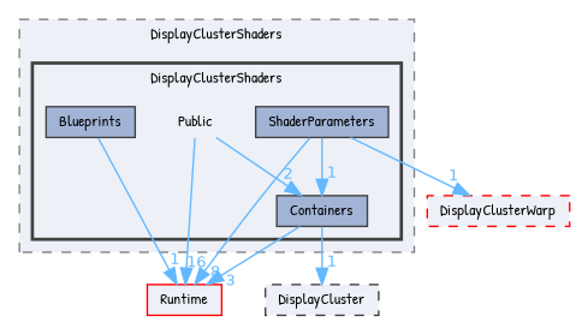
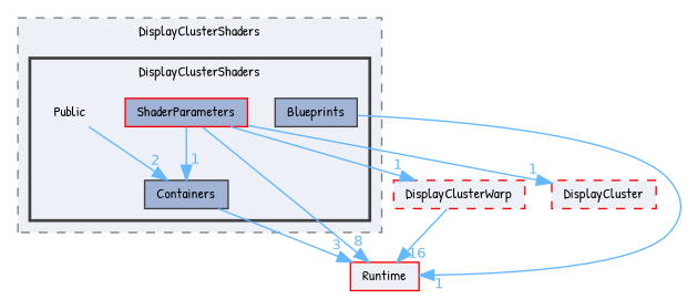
  digraph {
    compound=true
    fontname="Patrick Hand"
    node [fontname="Patrick Hand" fontsize=10 shape=box color=grey25 fillcolor="#a2b4d6" style=filled]
    edge [color=steelblue1 fontcolor=steelblue1 fontname="Patrick Hand" fontsize=10 headlabel=1 labeldistance=1.5 labelfontname=Helvetica labelfontsize=10]
    n1 [height=0.2 label=Public shape=plaintext width=0.4 color="" fillcolor="" style=""]
    n2 [height=0.2 label=Blueprints width=0.4]
    n3 [height=0.2 label=Containers width=0.4]
-   n4 [height=0.2 label=ShaderParameters width=0.4]
+   n4 [color=red height=0.2 label=ShaderParameters width=0.4]
    n5 [color=red fillcolor="#edf0f7" height=0.2 label=Runtime width=0.4]
-   n6 [fillcolor="#edf0f7" height=0.2 label=DisplayCluster style="filled,dashed" width=0.4]
+   n6 [color=red fillcolor="#edf0f7" height=0.2 label=DisplayCluster style="filled,dashed" width=0.4]
    n7 [color=red fillcolor="#edf0f7" height=0.2 label=DisplayClusterWarp style="filled,dashed" width=0.4]
    subgraph cluster_1 {
      bgcolor="#edf0f7"
      fontsize=10
      label=DisplayClusterShaders
      pencolor=grey50
      style="filled,dashed"
      subgraph cluster_2 {
        bgcolor="#edf0f7"
        fontsize=10
        label=DisplayClusterShaders
        pencolor=grey25
        style="filled,bold"
        n1
        n2
        n3
        n4
      }
    }
    n1 -> n3 [headlabel=2]
-   n1 -> n5 [headlabel=16]
+   n7 -> n5 [headlabel=16]
    n2 -> n5
    n3 -> n5 [headlabel=3]
-   n3 -> n6
+   n4 -> n6
    n4 -> n3
    n4 -> n5 [headlabel=8]
    n4 -> n7
  }
